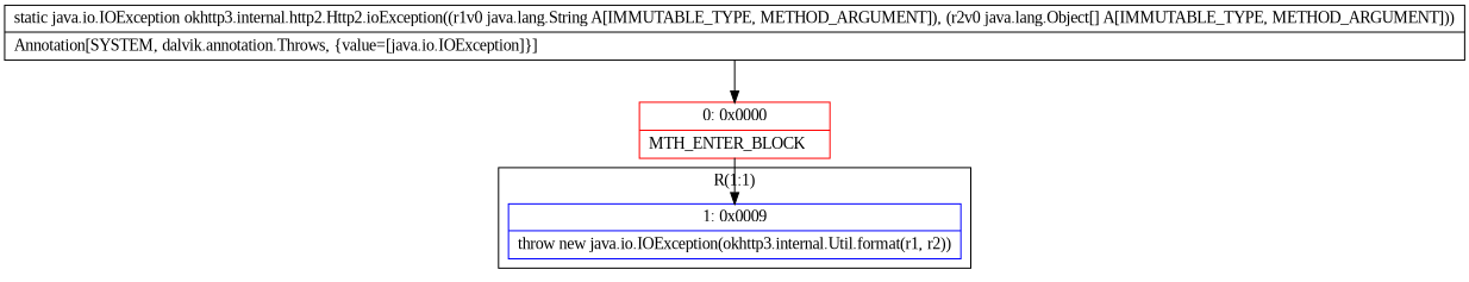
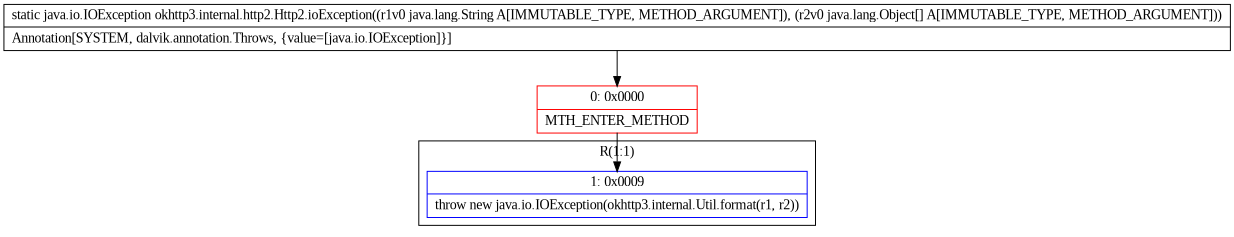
  digraph {
    fontname="Liberation Serif"
    node [shape=record fontname="Liberation Serif"]
    edge [fontname="Liberation Serif"]
    n1 [color=blue label="{1\:\ 0x0009|throw new java.io.IOException(okhttp3.internal.Util.format(r1, r2))\l}"]
-   n2 [color=red label="{0\:\ 0x0000|MTH_ENTER_BLOCK\l}"]
+   n2 [color=red label="{0\:\ 0x0000|MTH_ENTER_METHOD\l}"]
    n3 [label="{static java.io.IOException okhttp3.internal.http2.Http2.ioException((r1v0 java.lang.String A[IMMUTABLE_TYPE, METHOD_ARGUMENT]), (r2v0 java.lang.Object[] A[IMMUTABLE_TYPE, METHOD_ARGUMENT]))  | Annotation[SYSTEM, dalvik.annotation.Throws, \{value=[java.io.IOException]\}]\l}"]
    subgraph cluster_1 {
      label="R(1:1)"
      n1
    }
    n2 -> n1
    n3 -> n2
  }
